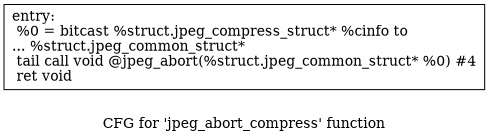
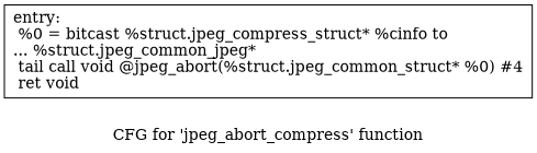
  digraph {
    label="CFG for 'jpeg_abort_compress' function"
    rankdir=LR
-   n1 [label="{entry:\l  %0 = bitcast %struct.jpeg_compress_struct* %cinfo to\l... %struct.jpeg_common_struct*\l  tail call void @jpeg_abort(%struct.jpeg_common_struct* %0) #4\l  ret void\l}" shape=record]
+   n1 [label="{entry:\l  %0 = bitcast %struct.jpeg_compress_struct* %cinfo to\l... %struct.jpeg_common_jpeg*\l  tail call void @jpeg_abort(%struct.jpeg_common_struct* %0) #4\l  ret void\l}" shape=record]
  }
